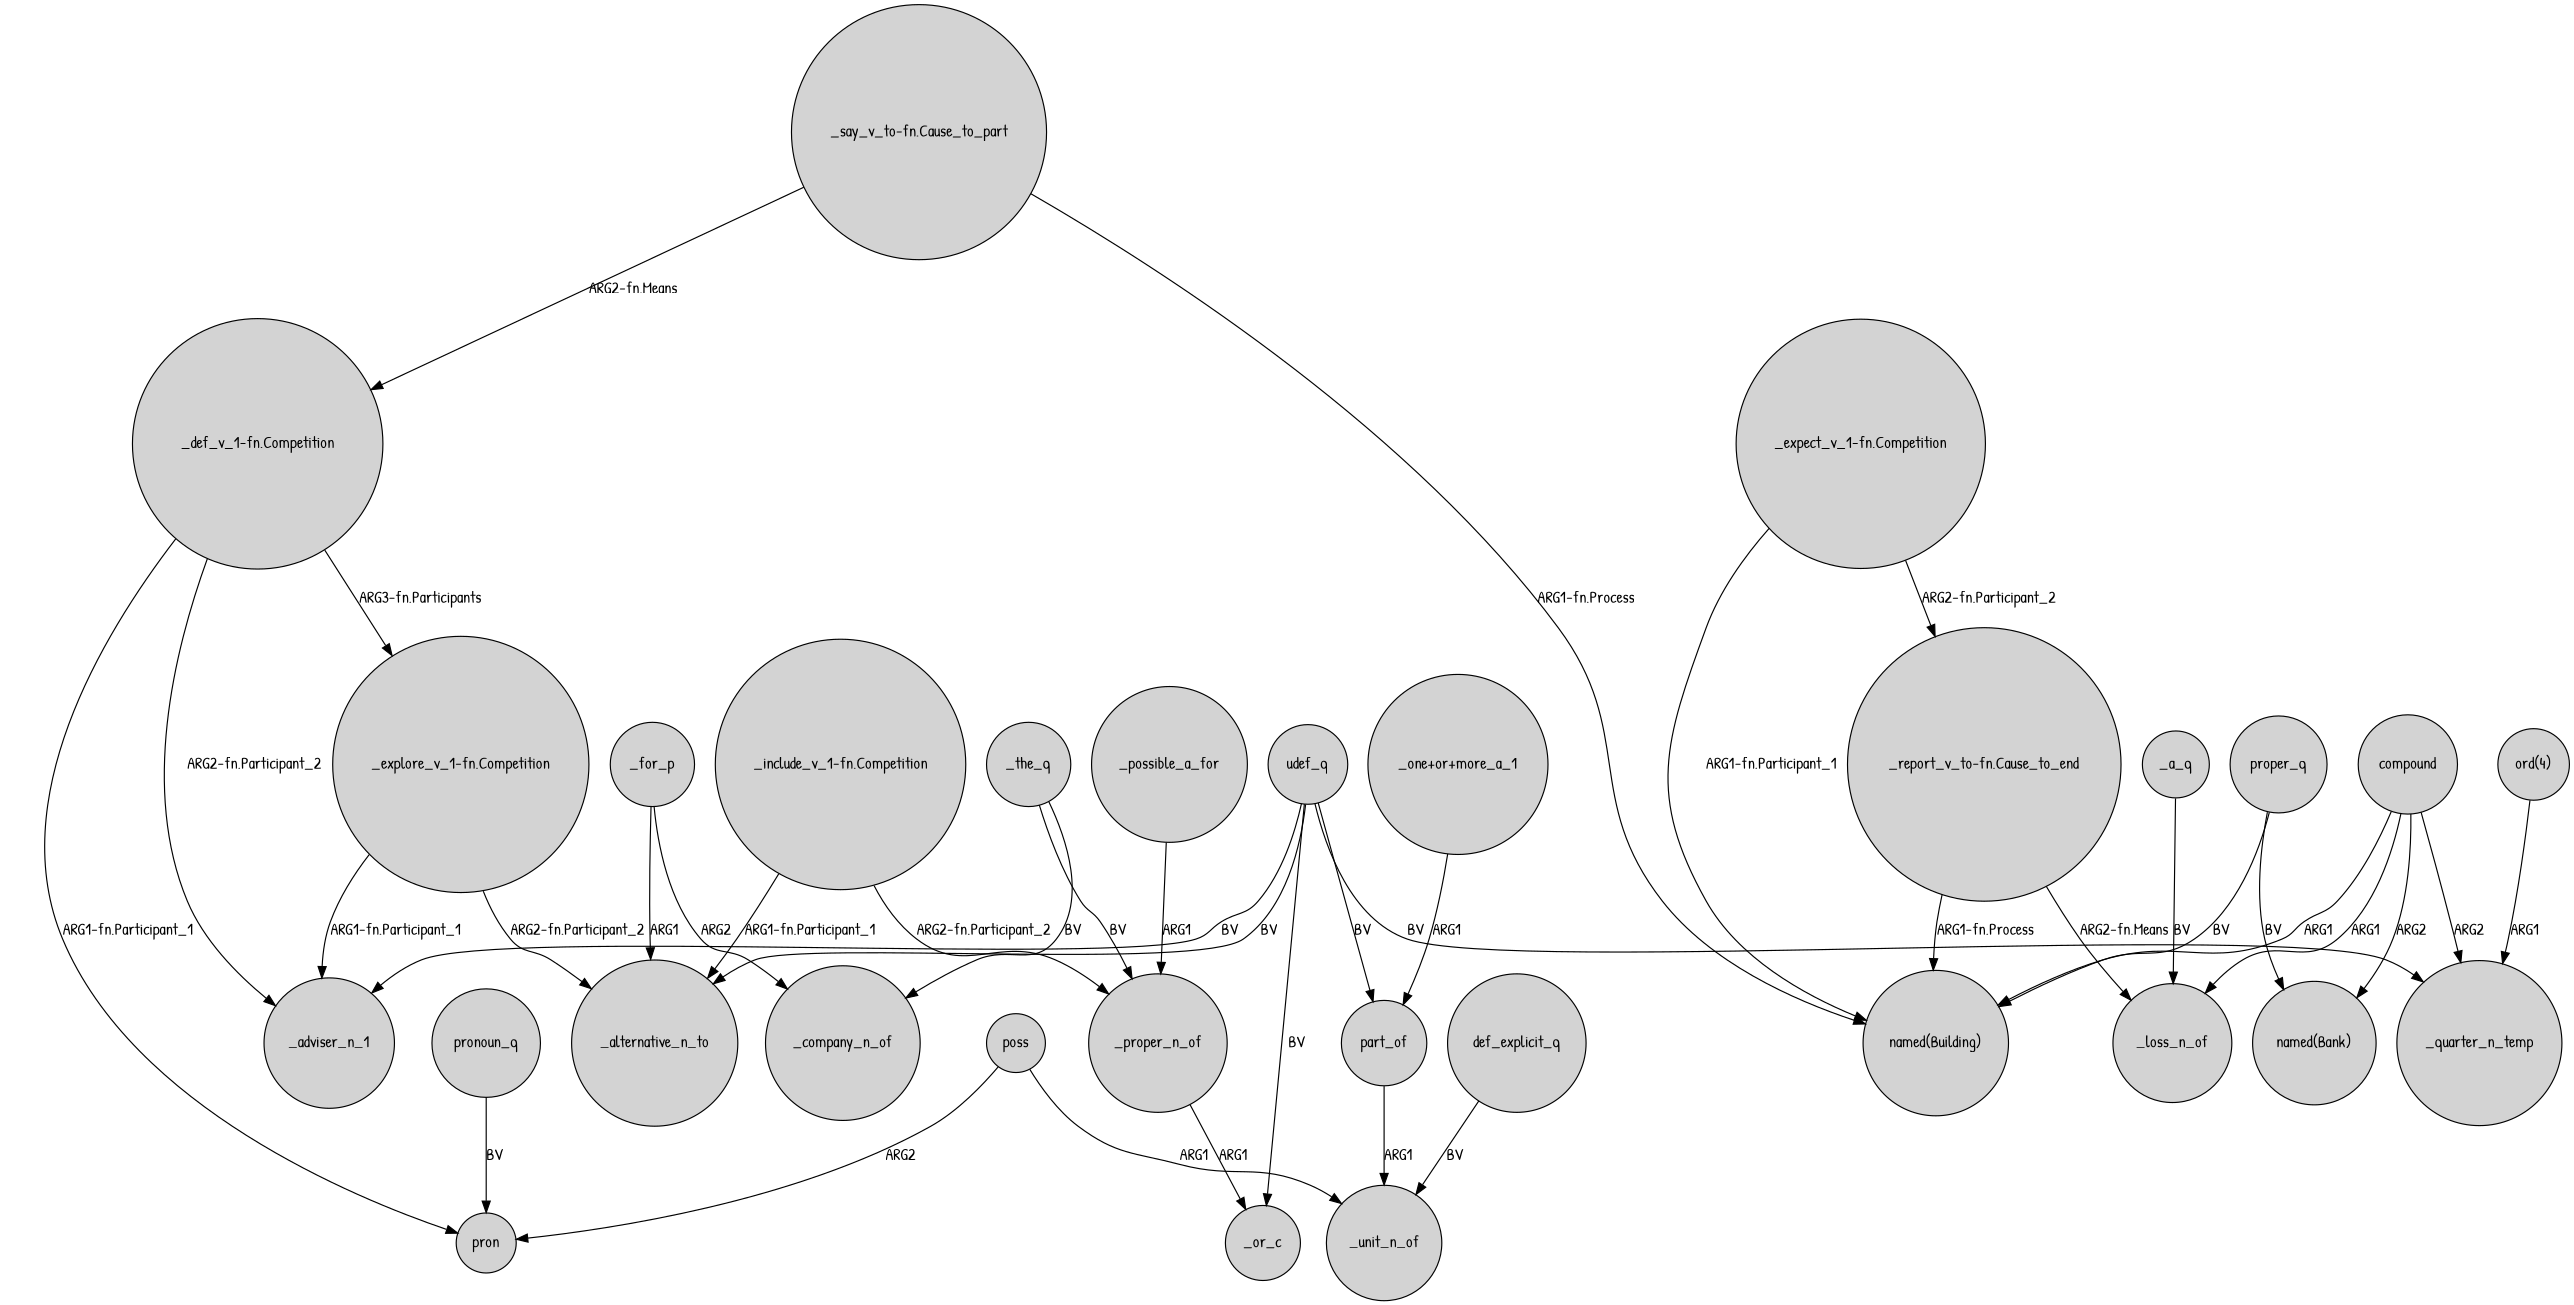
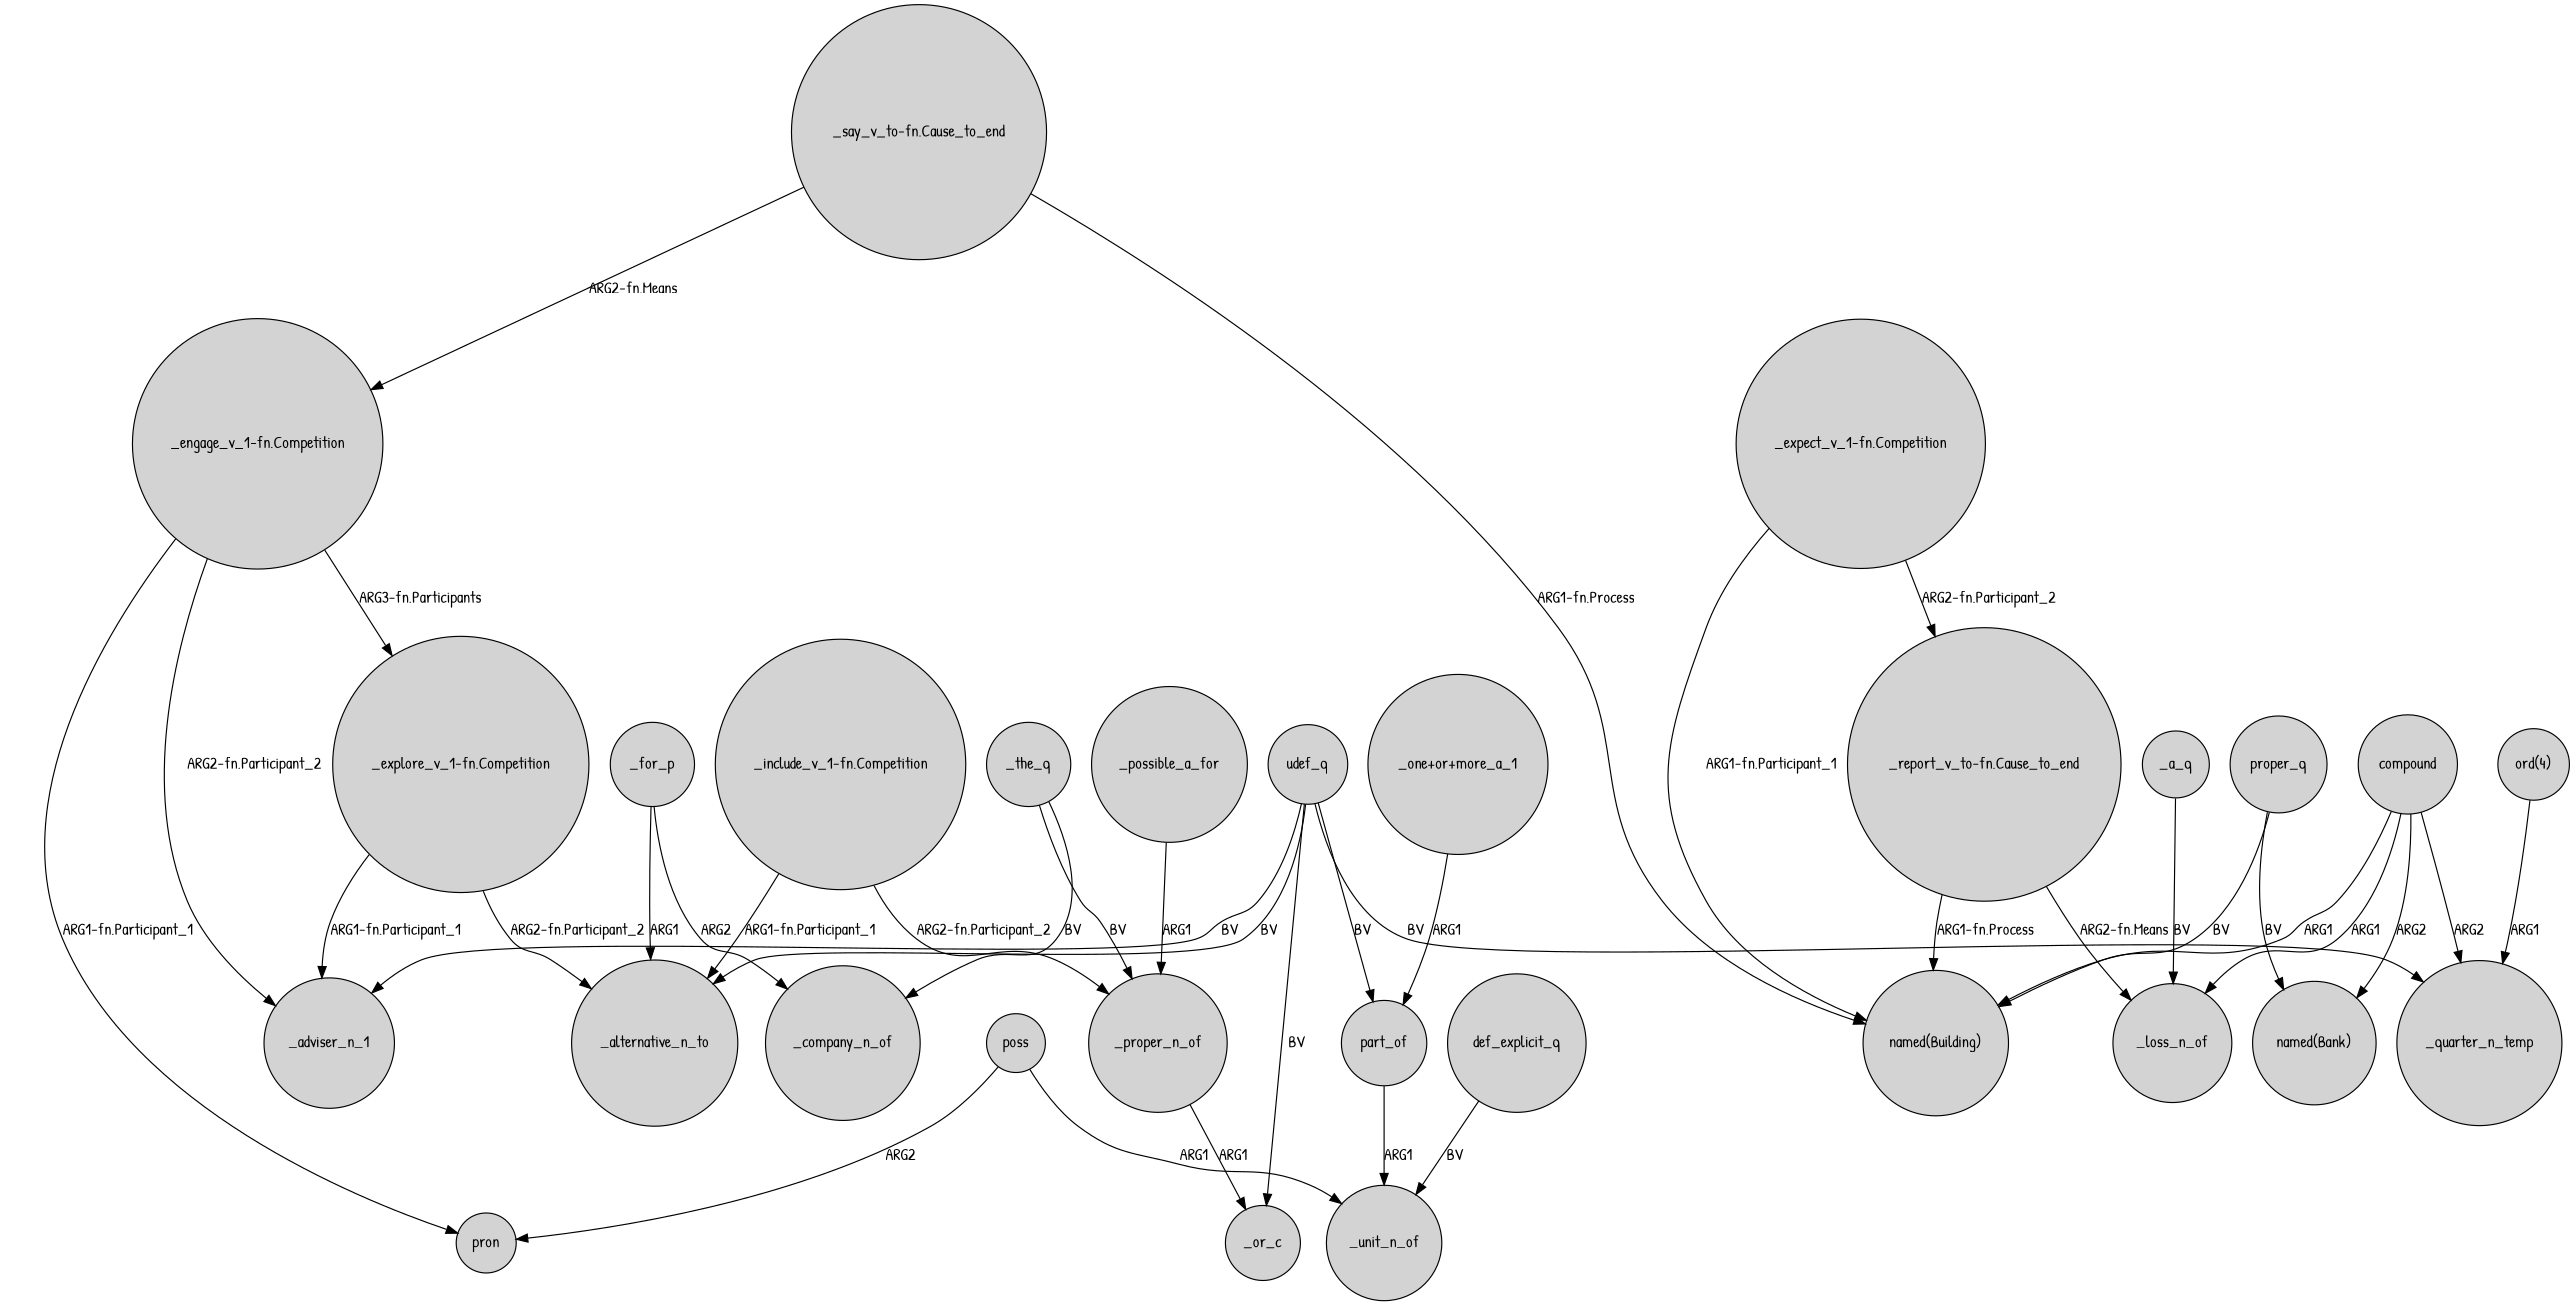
  digraph {
    fontname="Patrick Hand"
    node [fontname="Patrick Hand" shape=circle style=filled]
    edge [fontname="Patrick Hand"]
    _for_p
    _alternative_n_to
    _company_n_of
    udef_q
    _adviser_n_1
    part_of
    _or_c
    _quarter_n_temp
    _unit_n_of
    "_explore_v_1-fn.Competition"
    _a_q
    _loss_n_of
-   "_engage_v_1-fn.Competition" [label="_def_v_1-fn.Competition"]
+   "_engage_v_1-fn.Competition"
    pron
    "_expect_v_1-fn.Competition"
    "_report_v_to-fn.Cause_to_end"
    "named(Building)"
    n18 [label=_proper_n_of]
    _possible_a_for
    "_one+or+more_a_1"
-   "_say_v_to-fn.Cause_to_end" [label="_say_v_to-fn.Cause_to_part"]
-   pronoun_q
+   "_say_v_to-fn.Cause_to_end"
    poss
    compound
    "named(Bank)"
    def_explicit_q
    "_include_v_1-fn.Competition"
    "ord(4)"
    _the_q
    proper_q
    _for_p -> _alternative_n_to [label=ARG1]
    _for_p -> _company_n_of [label=ARG2]
    udef_q -> _alternative_n_to [label=BV]
    udef_q -> _adviser_n_1 [label=BV]
    udef_q -> part_of [label=BV]
    udef_q -> _or_c [label=BV]
    udef_q -> _quarter_n_temp [label=BV]
    part_of -> _unit_n_of [label=ARG1]
    "_explore_v_1-fn.Competition" -> _alternative_n_to [label="ARG2-fn.Participant_2"]
    "_explore_v_1-fn.Competition" -> _adviser_n_1 [label="ARG1-fn.Participant_1"]
    _a_q -> _loss_n_of [label=BV]
    "_engage_v_1-fn.Competition" -> _adviser_n_1 [label="ARG2-fn.Participant_2"]
    "_engage_v_1-fn.Competition" -> "_explore_v_1-fn.Competition" [label="ARG3-fn.Participants"]
    "_engage_v_1-fn.Competition" -> pron [label="ARG1-fn.Participant_1"]
    "_expect_v_1-fn.Competition" -> "_report_v_to-fn.Cause_to_end" [label="ARG2-fn.Participant_2"]
    "_expect_v_1-fn.Competition" -> "named(Building)" [label="ARG1-fn.Participant_1"]
    "_report_v_to-fn.Cause_to_end" -> _loss_n_of [label="ARG2-fn.Means"]
    "_report_v_to-fn.Cause_to_end" -> "named(Building)" [label="ARG1-fn.Process"]
    n18 -> _or_c [label=ARG1]
    _possible_a_for -> n18 [label=ARG1]
    "_one+or+more_a_1" -> part_of [label=ARG1]
    "_say_v_to-fn.Cause_to_end" -> "_engage_v_1-fn.Competition" [label="ARG2-fn.Means"]
    "_say_v_to-fn.Cause_to_end" -> "named(Building)" [label="ARG1-fn.Process"]
-   pronoun_q -> pron [label=BV]
    poss -> _unit_n_of [label=ARG1]
    poss -> pron [label=ARG2]
    compound -> _quarter_n_temp [label=ARG2]
    compound -> _loss_n_of [label=ARG1]
    compound -> "named(Building)" [label=ARG1]
    compound -> "named(Bank)" [label=ARG2]
    def_explicit_q -> _unit_n_of [label=BV]
    "_include_v_1-fn.Competition" -> _alternative_n_to [label="ARG1-fn.Participant_1"]
    "_include_v_1-fn.Competition" -> n18 [label="ARG2-fn.Participant_2"]
    "ord(4)" -> _quarter_n_temp [label=ARG1]
    _the_q -> _company_n_of [label=BV]
    _the_q -> n18 [label=BV]
    proper_q -> "named(Building)" [label=BV]
    proper_q -> "named(Bank)" [label=BV]
  }
